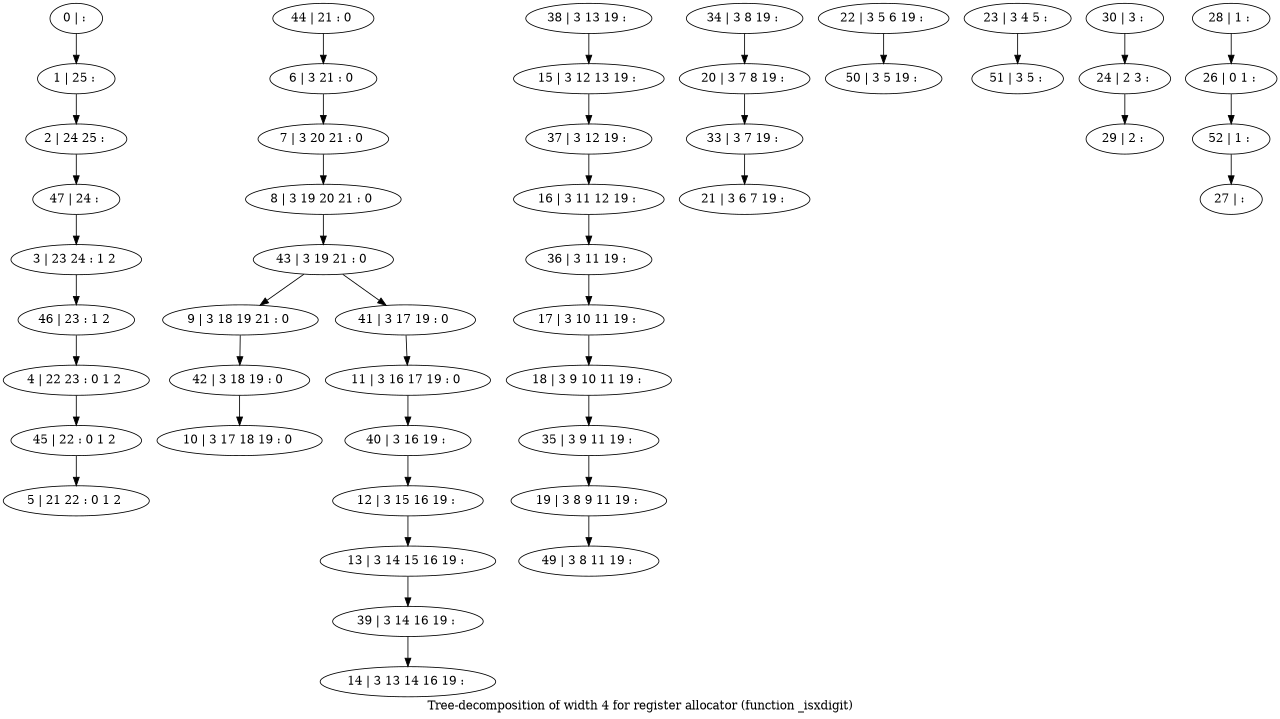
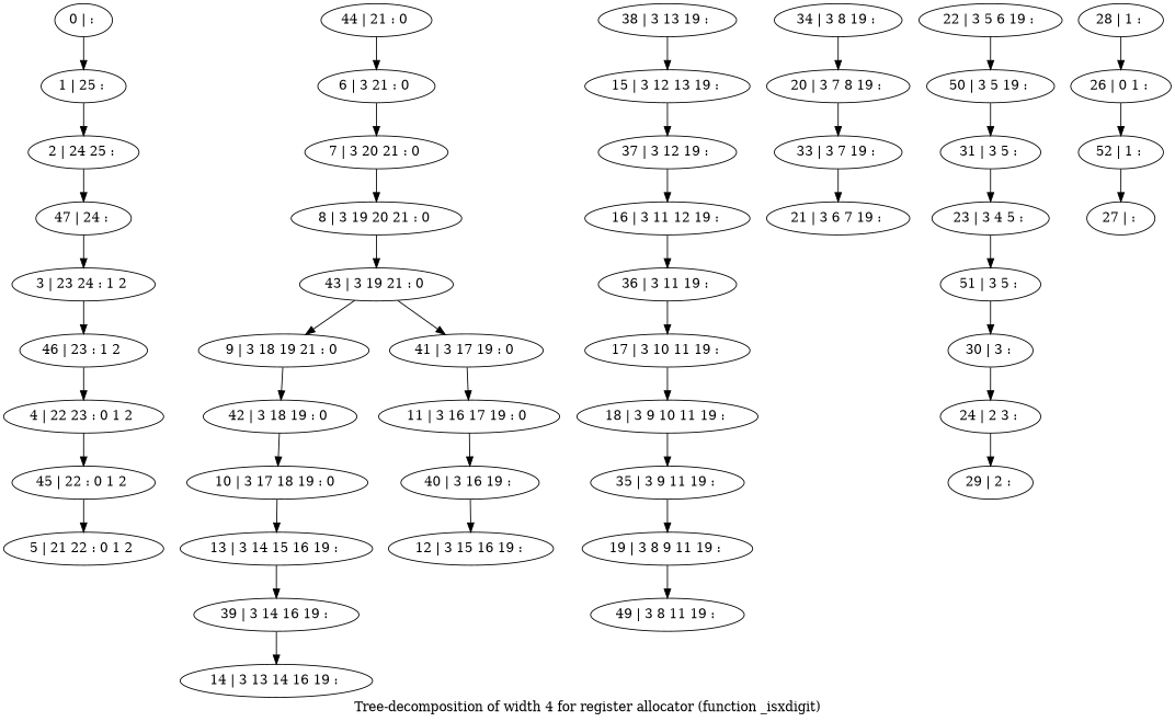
  digraph {
    label="Tree-decomposition of width 4 for register allocator (function _isxdigit)"
    n1 [label="0 | : "]
    n2 [label="1 | 25 : "]
    n3 [label="2 | 24 25 : "]
    n4 [label="47 | 24 : "]
    n5 [label="3 | 23 24 : 1 2 "]
    n6 [label="46 | 23 : 1 2 "]
    n7 [label="4 | 22 23 : 0 1 2 "]
    n8 [label="45 | 22 : 0 1 2 "]
    n9 [label="5 | 21 22 : 0 1 2 "]
    n10 [label="44 | 21 : 0 "]
    n11 [label="6 | 3 21 : 0 "]
    n12 [label="7 | 3 20 21 : 0 "]
    n13 [label="8 | 3 19 20 21 : 0 "]
    n14 [label="43 | 3 19 21 : 0 "]
    n15 [label="9 | 3 18 19 21 : 0 "]
    n16 [label="41 | 3 17 19 : 0 "]
    n17 [label="42 | 3 18 19 : 0 "]
    n18 [label="10 | 3 17 18 19 : 0 "]
    n19 [label="11 | 3 16 17 19 : 0 "]
    n20 [label="40 | 3 16 19 : "]
    n21 [label="12 | 3 15 16 19 : "]
    n22 [label="13 | 3 14 15 16 19 : "]
    n23 [label="39 | 3 14 16 19 : "]
    n24 [label="14 | 3 13 14 16 19 : "]
    n25 [label="15 | 3 12 13 19 : "]
    n26 [label="37 | 3 12 19 : "]
    n27 [label="16 | 3 11 12 19 : "]
    n28 [label="36 | 3 11 19 : "]
    n29 [label="17 | 3 10 11 19 : "]
    n30 [label="18 | 3 9 10 11 19 : "]
    n31 [label="35 | 3 9 11 19 : "]
    n32 [label="19 | 3 8 9 11 19 : "]
    n33 [label="49 | 3 8 11 19 : "]
    n34 [label="20 | 3 7 8 19 : "]
    n35 [label="33 | 3 7 19 : "]
    n36 [label="21 | 3 6 7 19 : "]
    n37 [label="22 | 3 5 6 19 : "]
    n38 [label="50 | 3 5 19 : "]
+   n39 [label="31 | 3 5 : "]
    n40 [label="23 | 3 4 5 : "]
    n41 [label="51 | 3 5 : "]
    n42 [label="30 | 3 : "]
    n43 [label="24 | 2 3 : "]
    n44 [label="29 | 2 : "]
    n45 [label="28 | 1 : "]
    n46 [label="26 | 0 1 : "]
    n47 [label="52 | 1 : "]
    n48 [label="27 | : "]
    n49 [label="34 | 3 8 19 : "]
    n50 [label="38 | 3 13 19 : "]
    n1 -> n2
    n2 -> n3
    n3 -> n4
    n4 -> n5
    n5 -> n6
    n6 -> n7
    n7 -> n8
    n8 -> n9
    n10 -> n11
    n11 -> n12
    n12 -> n13
    n13 -> n14
    n14 -> n15
    n14 -> n16
    n15 -> n17
    n16 -> n19
    n17 -> n18
    n19 -> n20
    n20 -> n21
-   n21 -> n22
+   n18 -> n22
    n22 -> n23
    n23 -> n24
    n25 -> n26
    n26 -> n27
    n27 -> n28
    n28 -> n29
    n29 -> n30
    n30 -> n31
    n31 -> n32
    n32 -> n33
    n34 -> n35
    n35 -> n36
    n37 -> n38
+   n38 -> n39
+   n39 -> n40
    n40 -> n41
+   n41 -> n42
    n42 -> n43
    n43 -> n44
    n45 -> n46
    n46 -> n47
    n47 -> n48
    n49 -> n34
    n50 -> n25
  }
